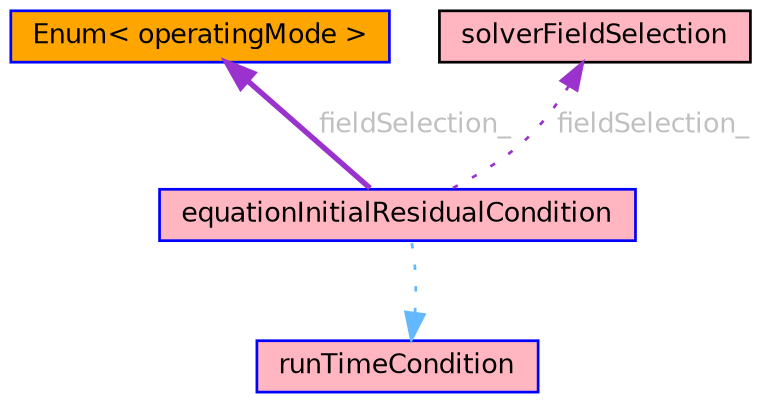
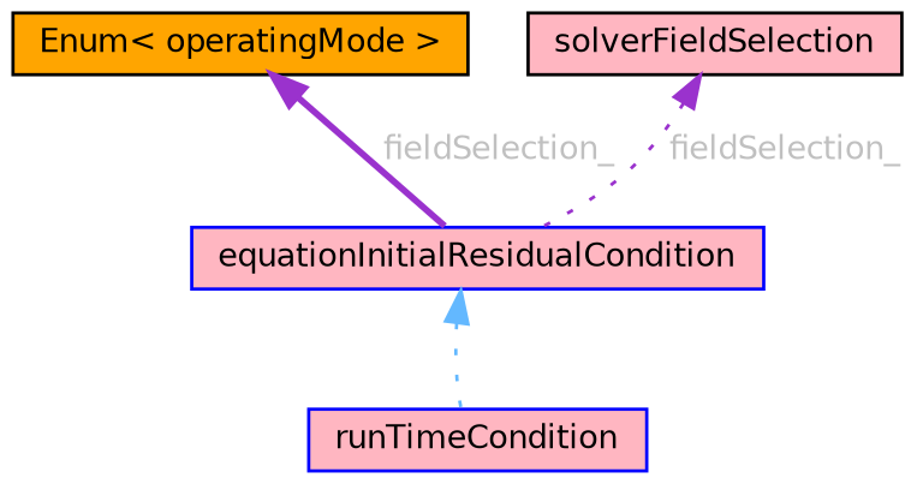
  digraph {
    node [color=blue fillcolor=lightpink fontname=Helvetica fontsize=10 shape=box style=filled]
    edge [color=darkorchid3 dir=back fontname=Helvetica fontsize=10 labelfontname=Helvetica labelfontsize=10 style=dotted fontcolor=grey]
    n1 [fontcolor=black height=0.2 label=equationInitialResidualCondition width=0.4]
    n2 [height=0.2 label=runTimeCondition width=0.4]
-   n3 [fillcolor=orange height=0.2 label="Enum\< operatingMode \>" width=0.4]
+   n3 [color=black fillcolor=orange height=0.2 label="Enum\< operatingMode \>" width=0.4]
    n4 [color=black height=0.2 label=solverFieldSelection width=0.4]
-   n2 -> n1 [color=steelblue1 fontcolor=""]
+   n1 -> n2 [color=steelblue1 fontcolor=""]
    n3 -> n1 [label=" fieldSelection_" style=bold]
    n4 -> n1 [label=" fieldSelection_"]
  }
